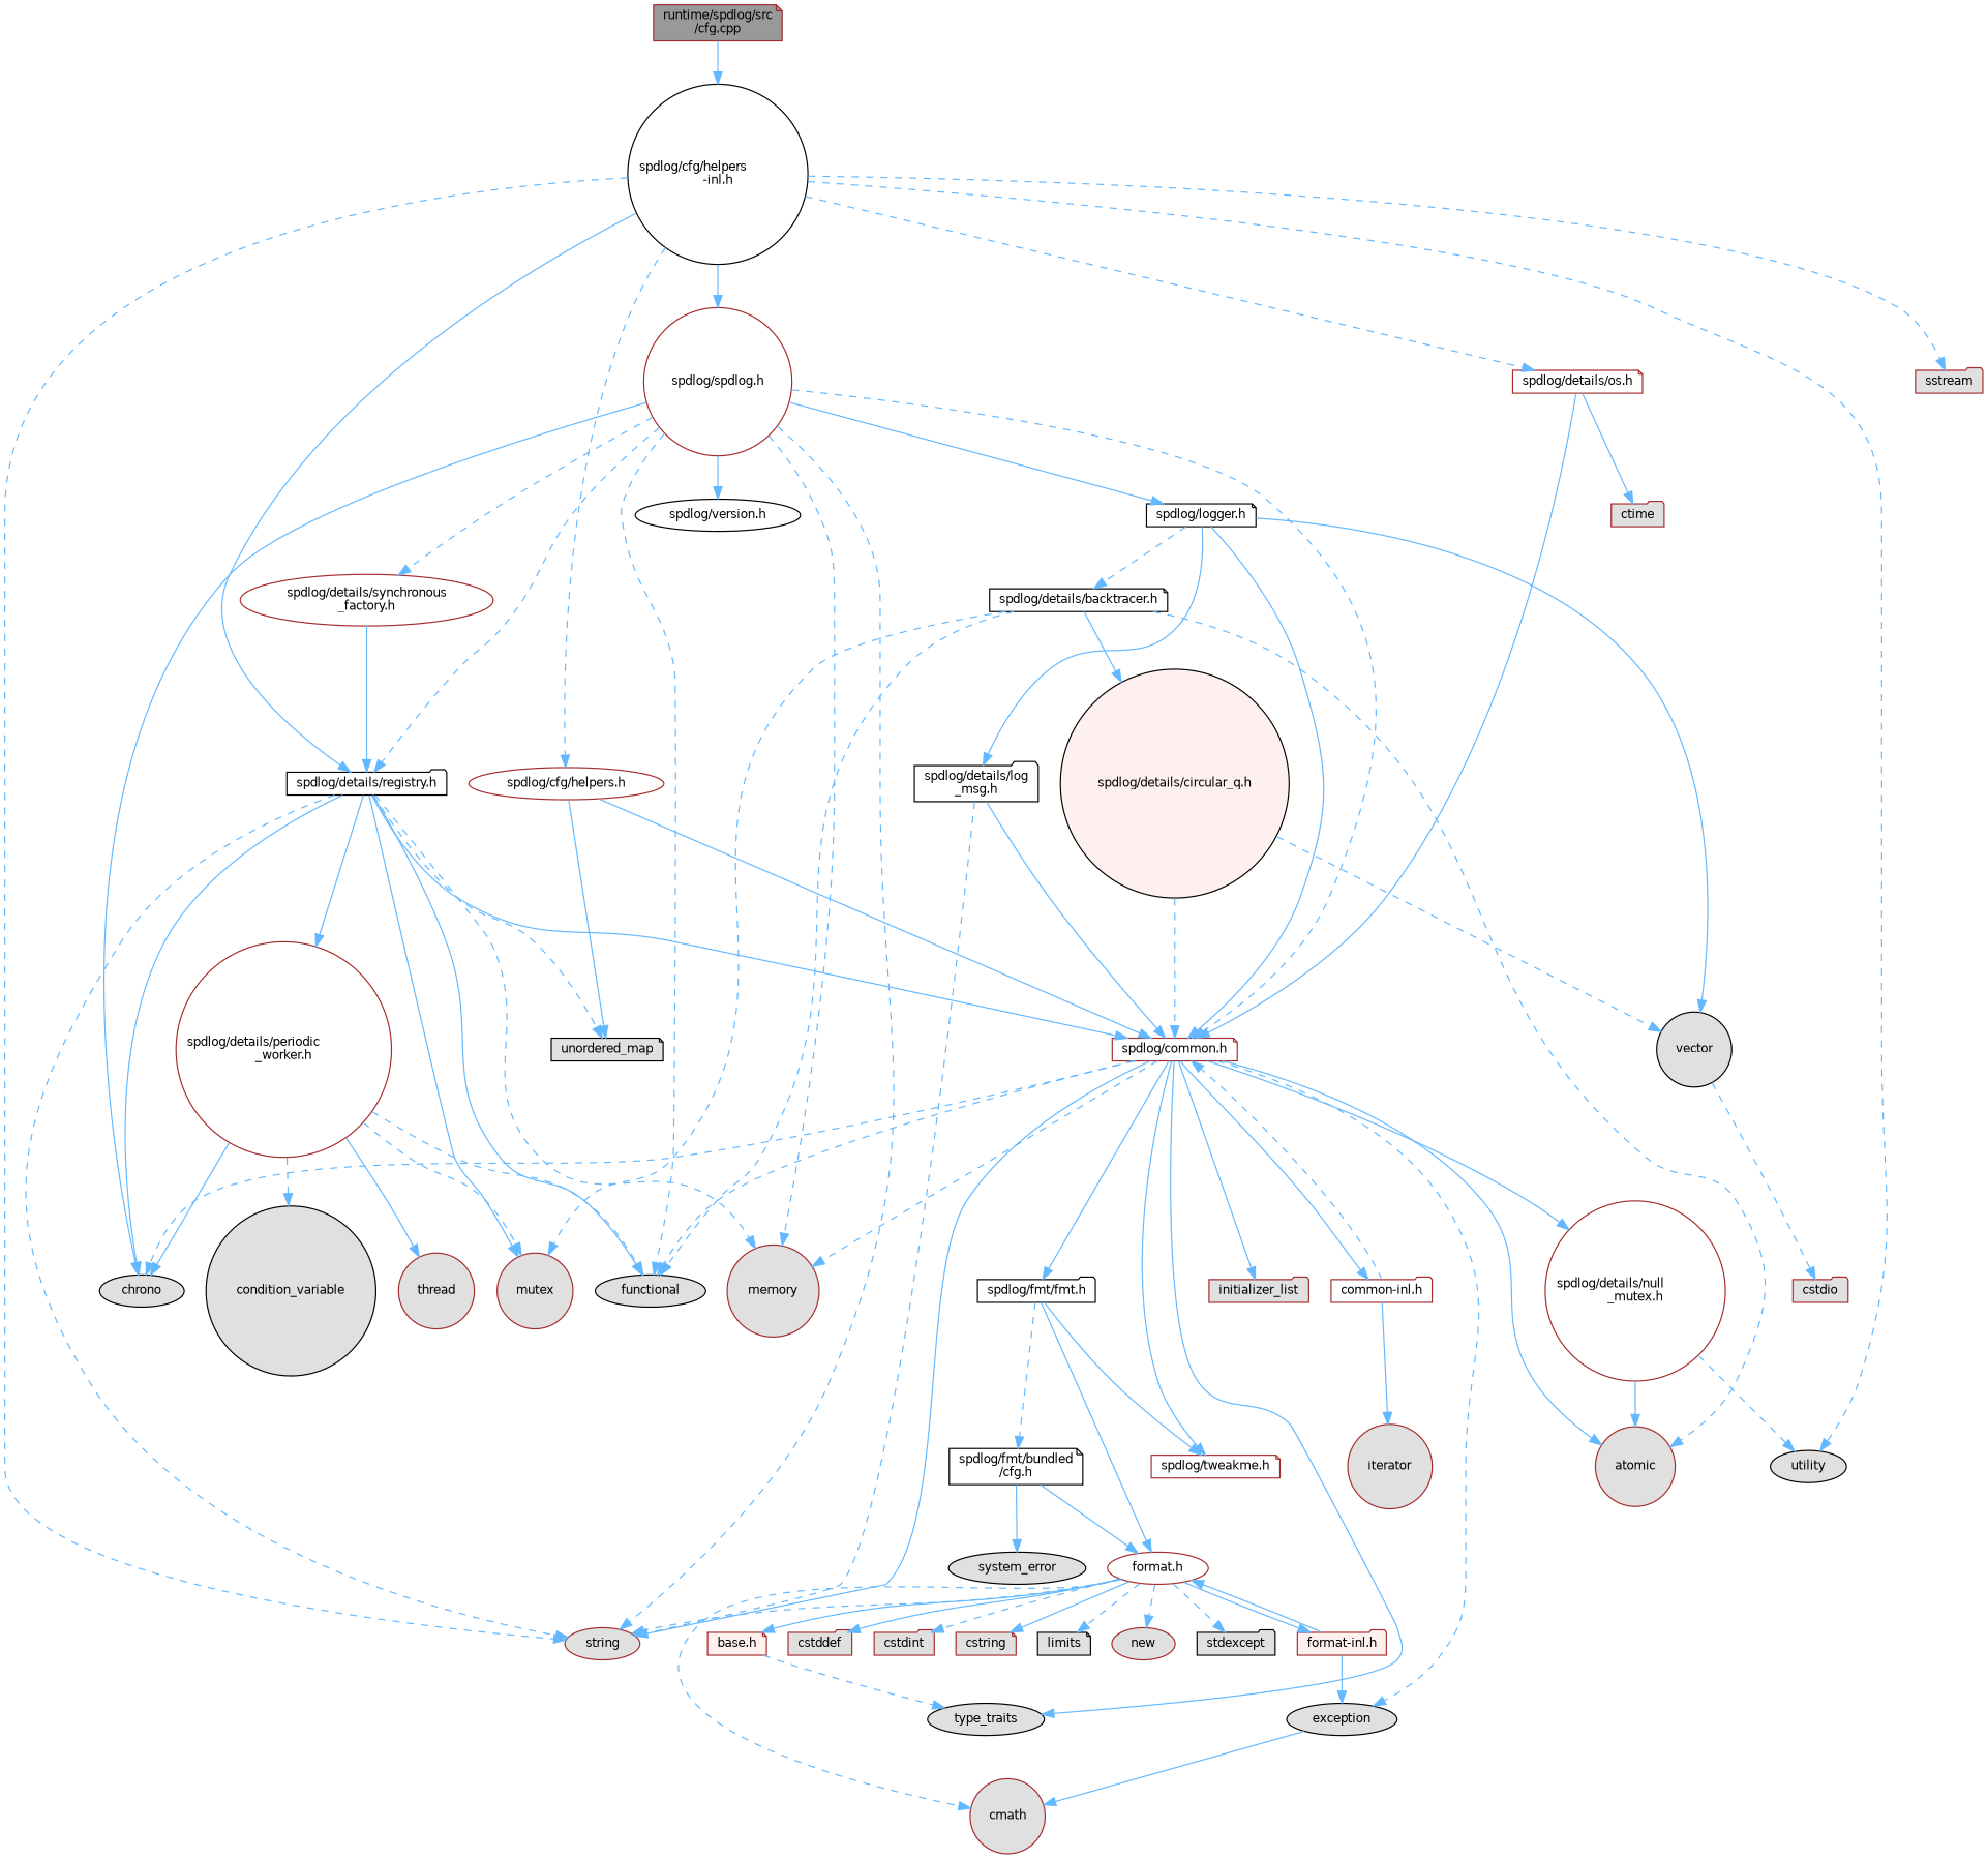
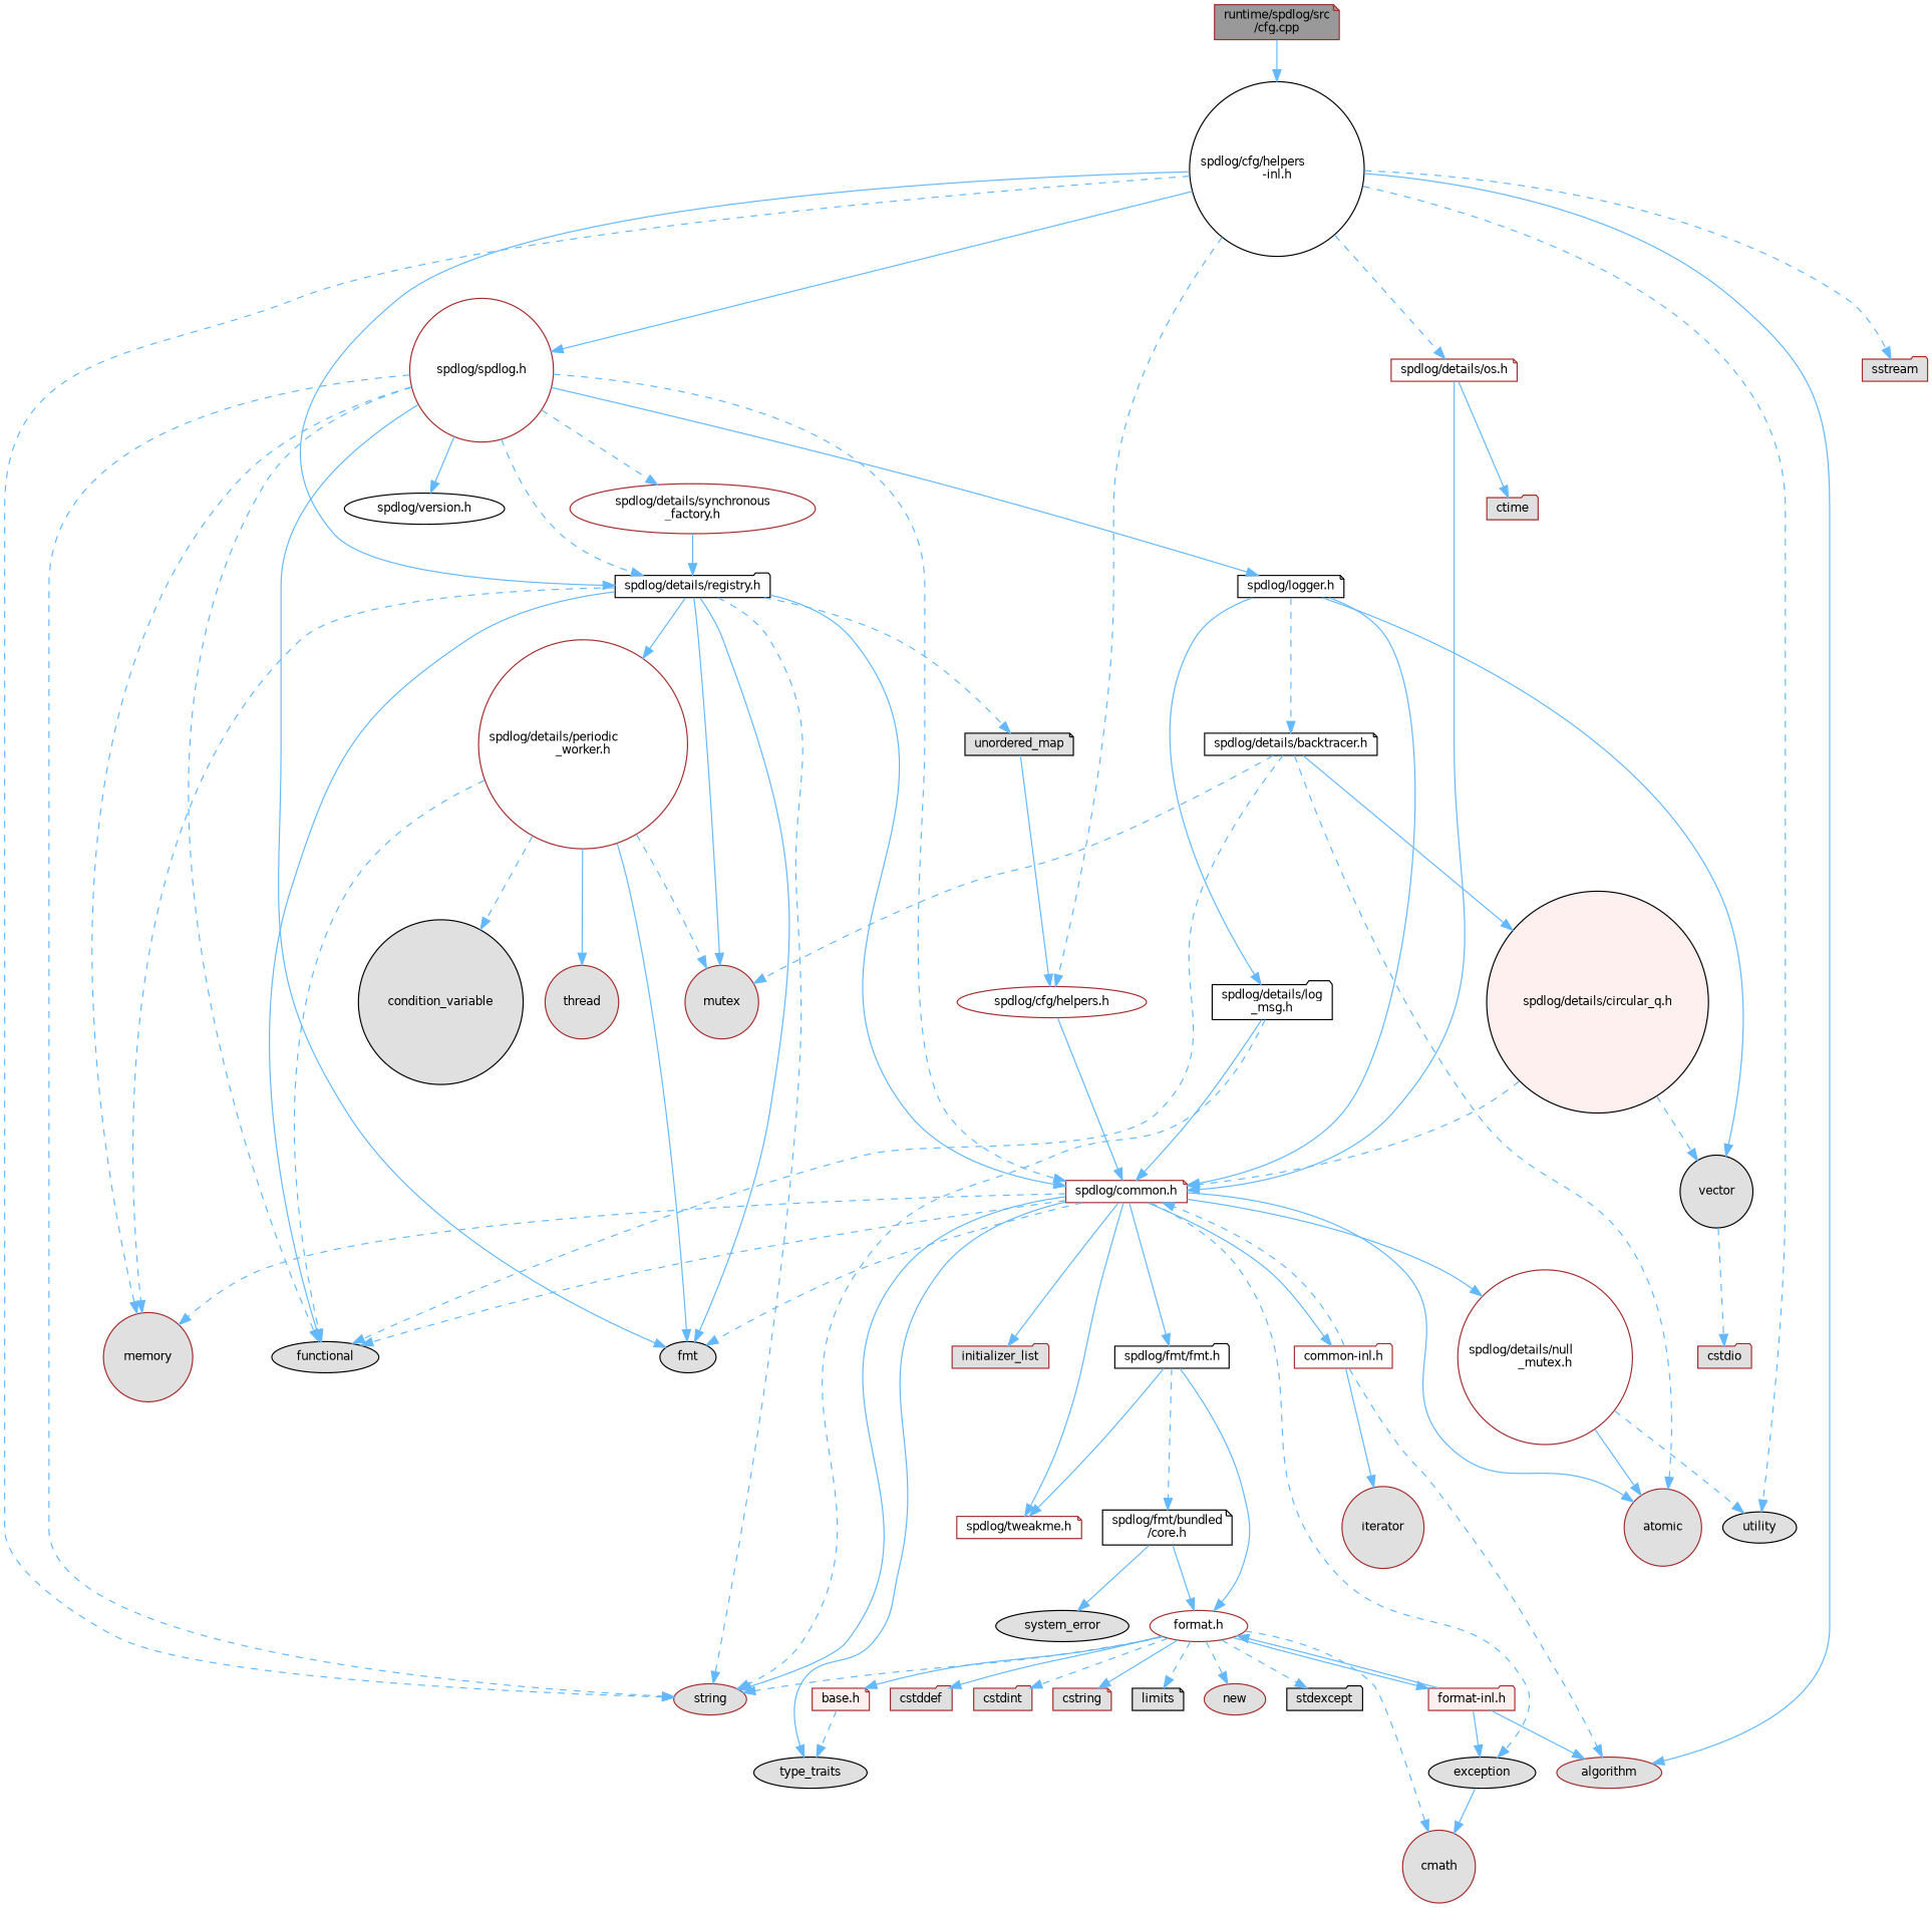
  digraph {
    node [color=brown fillcolor="#E0E0E0" fontname=Helvetica fontsize=10 shape=circle style=filled]
    edge [color=steelblue1 fontname=Helvetica fontsize=10 labelfontname=Helvetica labelfontsize=10 style=solid]
    n1 [fillcolor=grey60 fontcolor=black height=0.2 label="runtime/spdlog/src\l/cfg.cpp" shape=note width=0.4]
    n2 [color=black fillcolor=white height=0.2 label="spdlog/cfg/helpers\l-inl.h" width=0.4]
    n3 [fillcolor=white height=0.2 label="spdlog/cfg/helpers.h" shape=ellipse width=0.4]
    n4 [color=black height=0.2 label=utility shape=ellipse width=0.4]
    n5 [height=0.2 label=string shape=ellipse width=0.4]
+   n6 [height=0.2 label=algorithm shape=ellipse width=0.4]
    n7 [fillcolor=white height=0.2 label="spdlog/details/os.h" shape=note width=0.4]
    n8 [color=black fillcolor=white height=0.2 label="spdlog/details/registry.h" shape=folder width=0.4]
    n9 [fillcolor=white height=0.2 label="spdlog/spdlog.h" width=0.4]
    n10 [height=0.2 label=sstream shape=folder width=0.4]
    n11 [fillcolor=white height=0.2 label="spdlog/common.h" shape=note width=0.4]
    n12 [color=black height=0.2 label=unordered_map shape=note width=0.4]
    n13 [height=0.2 label=ctime shape=folder width=0.4]
-   n14 [color=black height=0.2 label=chrono shape=ellipse width=0.4]
+   n14 [color=black height=0.2 label=fmt shape=ellipse width=0.4]
    n15 [color=black height=0.2 label=functional shape=ellipse width=0.4]
    n16 [height=0.2 label=memory width=0.4]
    n17 [fillcolor=white height=0.2 label="spdlog/details/periodic\l_worker.h" width=0.4]
    n18 [height=0.2 label=mutex width=0.4]
    n19 [fillcolor=white height=0.2 label="spdlog/details/synchronous\l_factory.h" shape=ellipse width=0.4]
    n20 [color=black fillcolor=white height=0.2 label="spdlog/logger.h" shape=note width=0.4]
    n21 [color=black fillcolor=white height=0.2 label="spdlog/version.h" shape=ellipse width=0.4]
    n22 [fillcolor=white height=0.2 label="spdlog/details/null\l_mutex.h" width=0.4]
    n23 [height=0.2 label=atomic width=0.4]
    n24 [fillcolor=white height=0.2 label="spdlog/tweakme.h" shape=note width=0.4]
    n25 [color=black height=0.2 label=exception shape=ellipse width=0.4]
    n26 [height=0.2 label=initializer_list shape=folder width=0.4]
    n27 [color=black height=0.2 label=type_traits shape=ellipse width=0.4]
    n28 [color=black fillcolor=white height=0.2 label="spdlog/fmt/fmt.h" shape=folder width=0.4]
    n29 [fillcolor=white height=0.2 label="common-inl.h" shape=folder width=0.4]
    n30 [height=0.2 label=cstdio shape=folder width=0.4]
    n31 [height=0.2 label=cmath width=0.4]
-   n32 [color=black fillcolor=white height=0.2 label="spdlog/fmt/bundled\l/cfg.h" shape=note width=0.4]
+   n32 [color=black fillcolor=white height=0.2 label="spdlog/fmt/bundled\l/core.h" shape=note width=0.4]
    n33 [fillcolor=white height=0.2 label="format.h" shape=ellipse width=0.4]
    n34 [height=0.2 label=iterator width=0.4]
    n35 [color=black height=0.2 label=system_error shape=ellipse width=0.4]
    n36 [fillcolor="#FFF0F0" height=0.2 label="base.h" shape=note width=0.4]
    n37 [height=0.2 label=cstddef shape=folder width=0.4]
    n38 [height=0.2 label=cstdint shape=folder width=0.4]
    n39 [height=0.2 label=cstring shape=note width=0.4]
    n40 [color=black height=0.2 label=limits shape=note width=0.4]
    n41 [height=0.2 label=new shape=ellipse width=0.4]
    n42 [color=black height=0.2 label=stdexcept shape=folder width=0.4]
    n43 [fillcolor="#FFF0F0" height=0.2 label="format-inl.h" shape=folder width=0.4]
    n44 [color=black height=0.2 label=condition_variable width=0.4]
    n45 [height=0.2 label=thread width=0.4]
    n46 [color=black fillcolor=white height=0.2 label="spdlog/details/backtracer.h" shape=note width=0.4]
    n47 [color=black height=0.2 label=vector width=0.4]
    n48 [color=black fillcolor=white height=0.2 label="spdlog/details/log\l_msg.h" shape=folder width=0.4]
    n49 [color=black fillcolor="#FFF0F0" height=0.2 label="spdlog/details/circular_q.h" width=0.4]
    n1 -> n2
    n2 -> n3 [style=dashed]
    n2 -> n4 [style=dashed]
    n2 -> n5 [style=dashed]
+   n2 -> n6
    n2 -> n7 [style=dashed]
    n2 -> n8
    n2 -> n9
    n2 -> n10 [style=dashed]
    n3 -> n11
-   n3 -> n12
+   n12 -> n3
    n7 -> n11
    n7 -> n13
    n8 -> n5 [style=dashed]
    n8 -> n11
    n8 -> n12 [style=dashed]
    n8 -> n14
    n8 -> n15
    n8 -> n16 [style=dashed]
    n8 -> n17
    n8 -> n18
    n9 -> n5 [style=dashed]
    n9 -> n8 [style=dashed]
    n9 -> n11 [style=dashed]
    n9 -> n14
    n9 -> n15 [style=dashed]
    n9 -> n16 [style=dashed]
    n9 -> n19 [style=dashed]
    n9 -> n20
    n9 -> n21
    n11 -> n5
    n11 -> n14 [style=dashed]
    n11 -> n15 [style=dashed]
    n11 -> n16 [style=dashed]
    n11 -> n22
    n11 -> n23
    n11 -> n24
    n11 -> n25 [style=dashed]
    n11 -> n26
    n11 -> n27
    n11 -> n28
    n11 -> n29
    n17 -> n14
    n17 -> n15 [style=dashed]
    n17 -> n18 [style=dashed]
    n17 -> n44 [style=dashed]
    n17 -> n45
    n19 -> n8
    n20 -> n11
    n20 -> n46 [style=dashed]
    n20 -> n47
    n20 -> n48
    n22 -> n4 [style=dashed]
    n22 -> n23
    n25 -> n31
    n28 -> n24
    n28 -> n32 [style=dashed]
    n28 -> n33
+   n29 -> n6 [style=dashed]
    n29 -> n11 [style=dashed]
    n29 -> n34
    n32 -> n33
    n32 -> n35
    n33 -> n5 [style=dashed]
    n33 -> n31 [style=dashed]
    n33 -> n36
    n33 -> n37
    n33 -> n38 [style=dashed]
    n33 -> n39
    n33 -> n40 [style=dashed]
    n33 -> n41 [style=dashed]
    n33 -> n42 [style=dashed]
    n33 -> n43
    n36 -> n27 [style=dashed]
+   n43 -> n6
    n43 -> n25
    n43 -> n33
    n46 -> n15 [style=dashed]
    n46 -> n18 [style=dashed]
    n46 -> n23 [style=dashed]
    n46 -> n49
    n47 -> n30 [style=dashed]
    n48 -> n5 [style=dashed]
    n48 -> n11
    n49 -> n11 [style=dashed]
    n49 -> n47 [style=dashed]
  }
